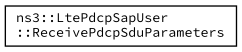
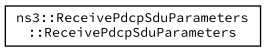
  digraph {
    rankdir=LR
    fontname="Source Code Pro"
-   n1 [color=black fillcolor=white fontname="Source Code Pro" fontsize=10 height=0.2 label="ns3::LtePdcpSapUser\l::ReceivePdcpSduParameters" shape=record style=filled width=0.4]
+   n1 [color=black fillcolor=white fontname="Source Code Pro" fontsize=10 height=0.2 label="ns3::ReceivePdcpSduParameters\l::ReceivePdcpSduParameters" shape=record style=filled width=0.4]
  }
